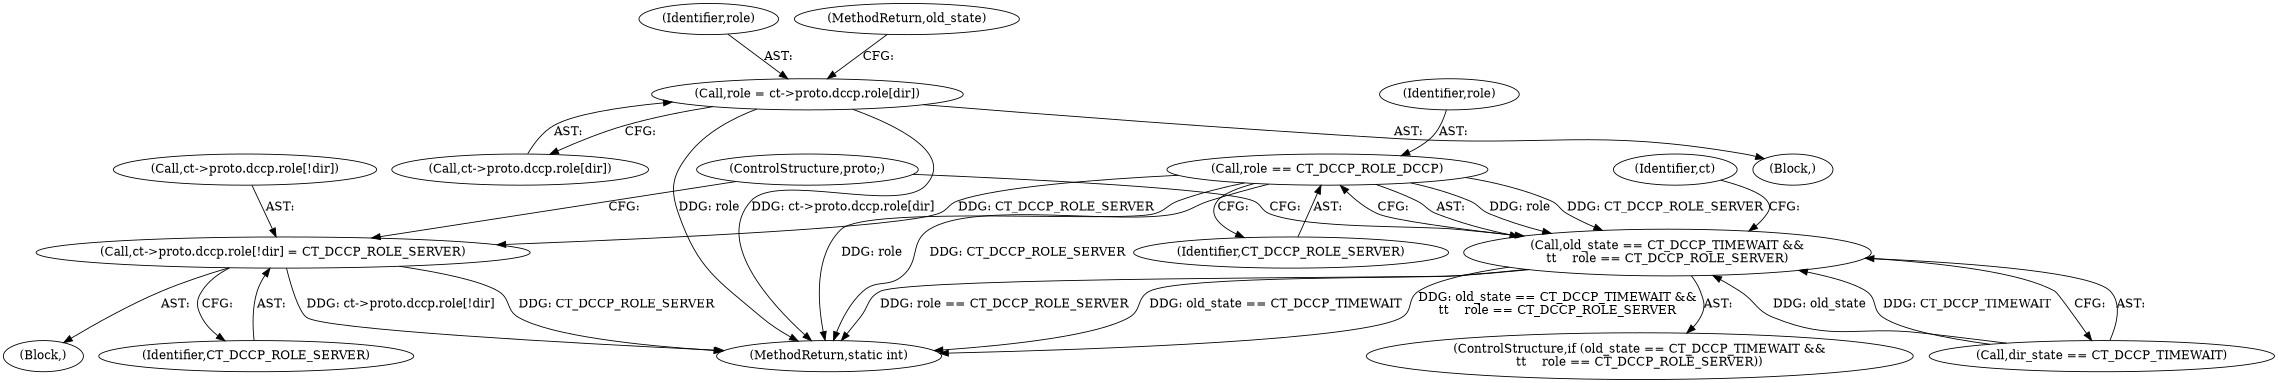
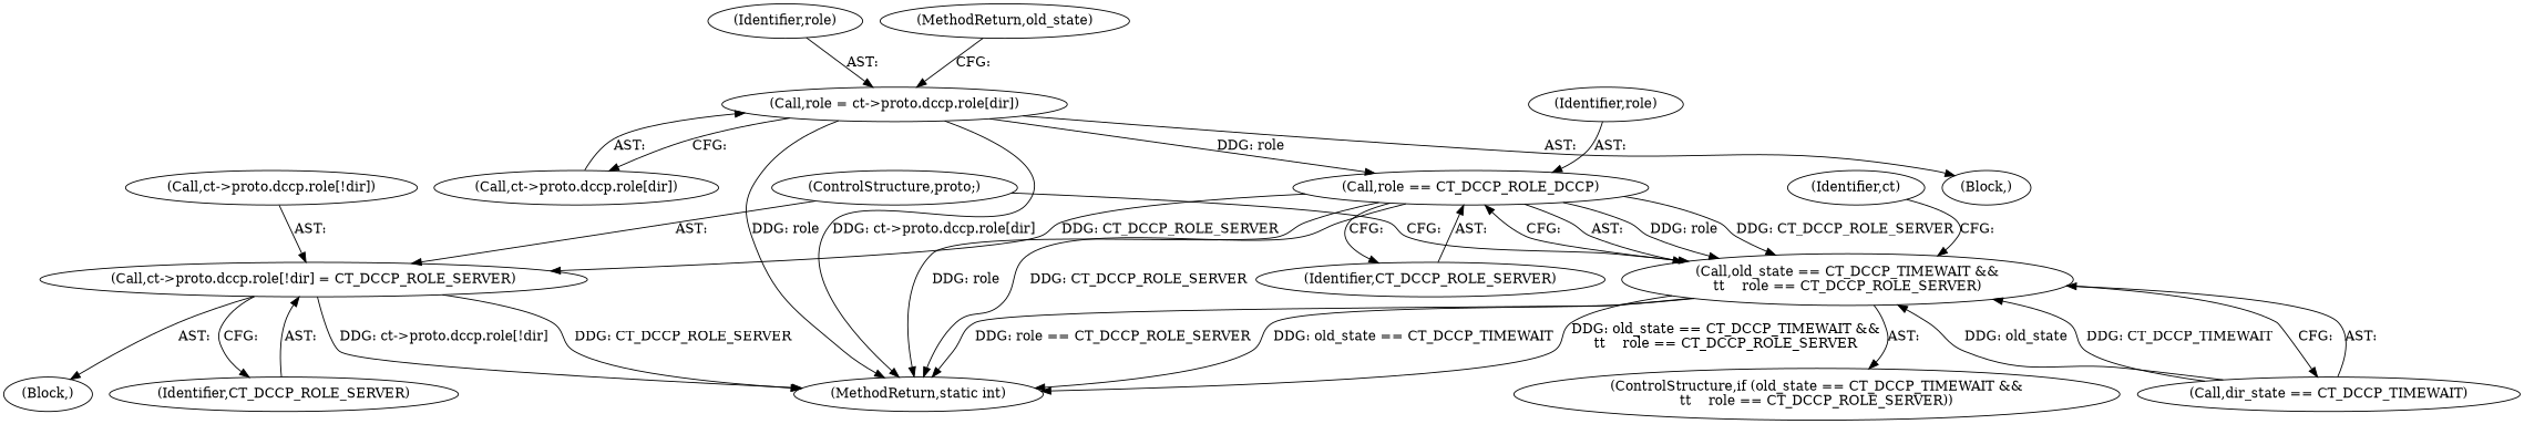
  digraph {
    n1 [label="(Call,role = ct->proto.dccp.role[dir])"]
    n2 [label="(Call,role == CT_DCCP_ROLE_DCCP)"]
    n3 [label="(MethodReturn,static int)"]
    n4 [label="(Block,)"]
    n5 [label="(Call,ct->proto.dccp.role[dir])"]
    n6 [label="(Call,old_state == CT_DCCP_TIMEWAIT &&\n\t\t    role == CT_DCCP_ROLE_SERVER)"]
    n7 [label="(Call,ct->proto.dccp.role[!dir] = CT_DCCP_ROLE_SERVER)"]
    n8 [label="(Identifier,CT_DCCP_ROLE_SERVER)"]
    n9 [label="(ControlStructure,if (old_state == CT_DCCP_TIMEWAIT &&\n\t\t    role == CT_DCCP_ROLE_SERVER))"]
    n10 [label="(Call,dir_state == CT_DCCP_TIMEWAIT)"]
    n11 [label="(Block,)"]
    n12 [label="(Identifier,CT_DCCP_ROLE_SERVER)"]
    n13 [label="(Identifier,role)"]
    n14 [label="(Identifier,role)"]
    n15 [label="(Identifier,ct)"]
    n16 [label="(Call,ct->proto.dccp.role[!dir])"]
    n17 [label="(ControlStructure,proto;)"]
    n18 [label="(MethodReturn,old_state)"]
+   n1 -> n2 [label="DDG: role"]
    n1 -> n3 [label="DDG: ct->proto.dccp.role[dir]"]
    n1 -> n3 [label="DDG: role"]
    n1 -> n4 [label="AST: "]
    n1 -> n5 [label="CFG: "]
    n2 -> n3 [label="DDG: role"]
    n2 -> n3 [label="DDG: CT_DCCP_ROLE_SERVER"]
    n2 -> n6 [label="AST: "]
    n2 -> n6 [label="DDG: role"]
    n2 -> n6 [label="DDG: CT_DCCP_ROLE_SERVER"]
    n2 -> n7 [label="DDG: CT_DCCP_ROLE_SERVER"]
    n2 -> n8 [label="CFG: "]
    n5 -> n1 [label="AST: "]
    n6 -> n2 [label="CFG: "]
    n6 -> n3 [label="DDG: role == CT_DCCP_ROLE_SERVER"]
    n6 -> n3 [label="DDG: old_state == CT_DCCP_TIMEWAIT"]
    n6 -> n3 [label="DDG: old_state == CT_DCCP_TIMEWAIT &&\n\t\t    role == CT_DCCP_ROLE_SERVER"]
    n6 -> n9 [label="AST: "]
    n6 -> n10 [label="CFG: "]
    n7 -> n3 [label="DDG: CT_DCCP_ROLE_SERVER"]
    n7 -> n3 [label="DDG: ct->proto.dccp.role[!dir]"]
    n7 -> n11 [label="AST: "]
    n7 -> n12 [label="CFG: "]
    n8 -> n2 [label="AST: "]
    n10 -> n6 [label="AST: "]
    n10 -> n6 [label="DDG: old_state"]
    n10 -> n6 [label="DDG: CT_DCCP_TIMEWAIT"]
    n12 -> n7 [label="AST: "]
    n13 -> n2 [label="AST: "]
    n14 -> n1 [label="AST: "]
    n15 -> n6 [label="CFG: "]
    n16 -> n7 [label="AST: "]
    n17 -> n6 [label="CFG: "]
-   n17 -> n7 [label="CFG: "]
+   n17 -> n7 [label="AST: "]
    n18 -> n1 [label="CFG: "]
  }
